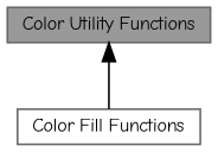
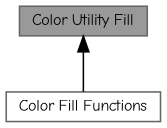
  digraph {
    rankdir=TB
    fontname="Comic Neue"
    node [fontname="Comic Neue" fontsize=10 shape=box style=filled]
    n1 [color=grey40 fillcolor=white height=0.2 label="Color Fill Functions" width=0.4]
-   n2 [color=gray40 fillcolor=grey60 fontcolor=black height=0.2 label="Color Utility Functions" width=0.4]
+   n2 [color=gray40 fillcolor=grey60 fontcolor=black height=0.2 label="Color Utility Fill" width=0.4]
    n2 -> n1 [dir=back fontname="Comic Neue" fontsize=10 labelfontname=Helvetica labelfontsize=10 shape=plaintext style=solid]
  }
